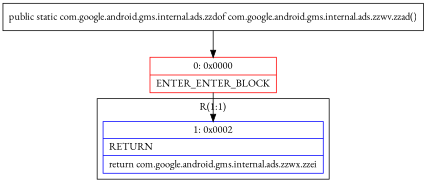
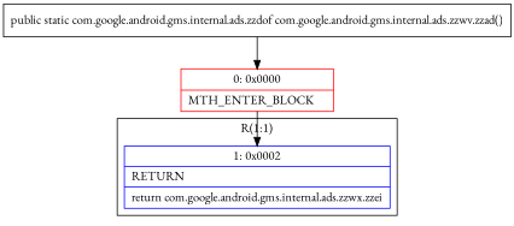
  digraph {
    fontname="EB Garamond"
    node [shape=record fontname="EB Garamond"]
    edge [fontname="EB Garamond"]
    n1 [color=blue label="{1\:\ 0x0002|RETURN\l|return com.google.android.gms.internal.ads.zzwx.zzei\l}"]
-   n2 [color=red label="{0\:\ 0x0000|ENTER_ENTER_BLOCK\l}"]
+   n2 [color=red label="{0\:\ 0x0000|MTH_ENTER_BLOCK\l}"]
    n3 [label="{public static com.google.android.gms.internal.ads.zzdof com.google.android.gms.internal.ads.zzwv.zzad() }"]
    subgraph cluster_1 {
      label="R(1:1)"
      n1
    }
    n2 -> n1
    n3 -> n2
  }
